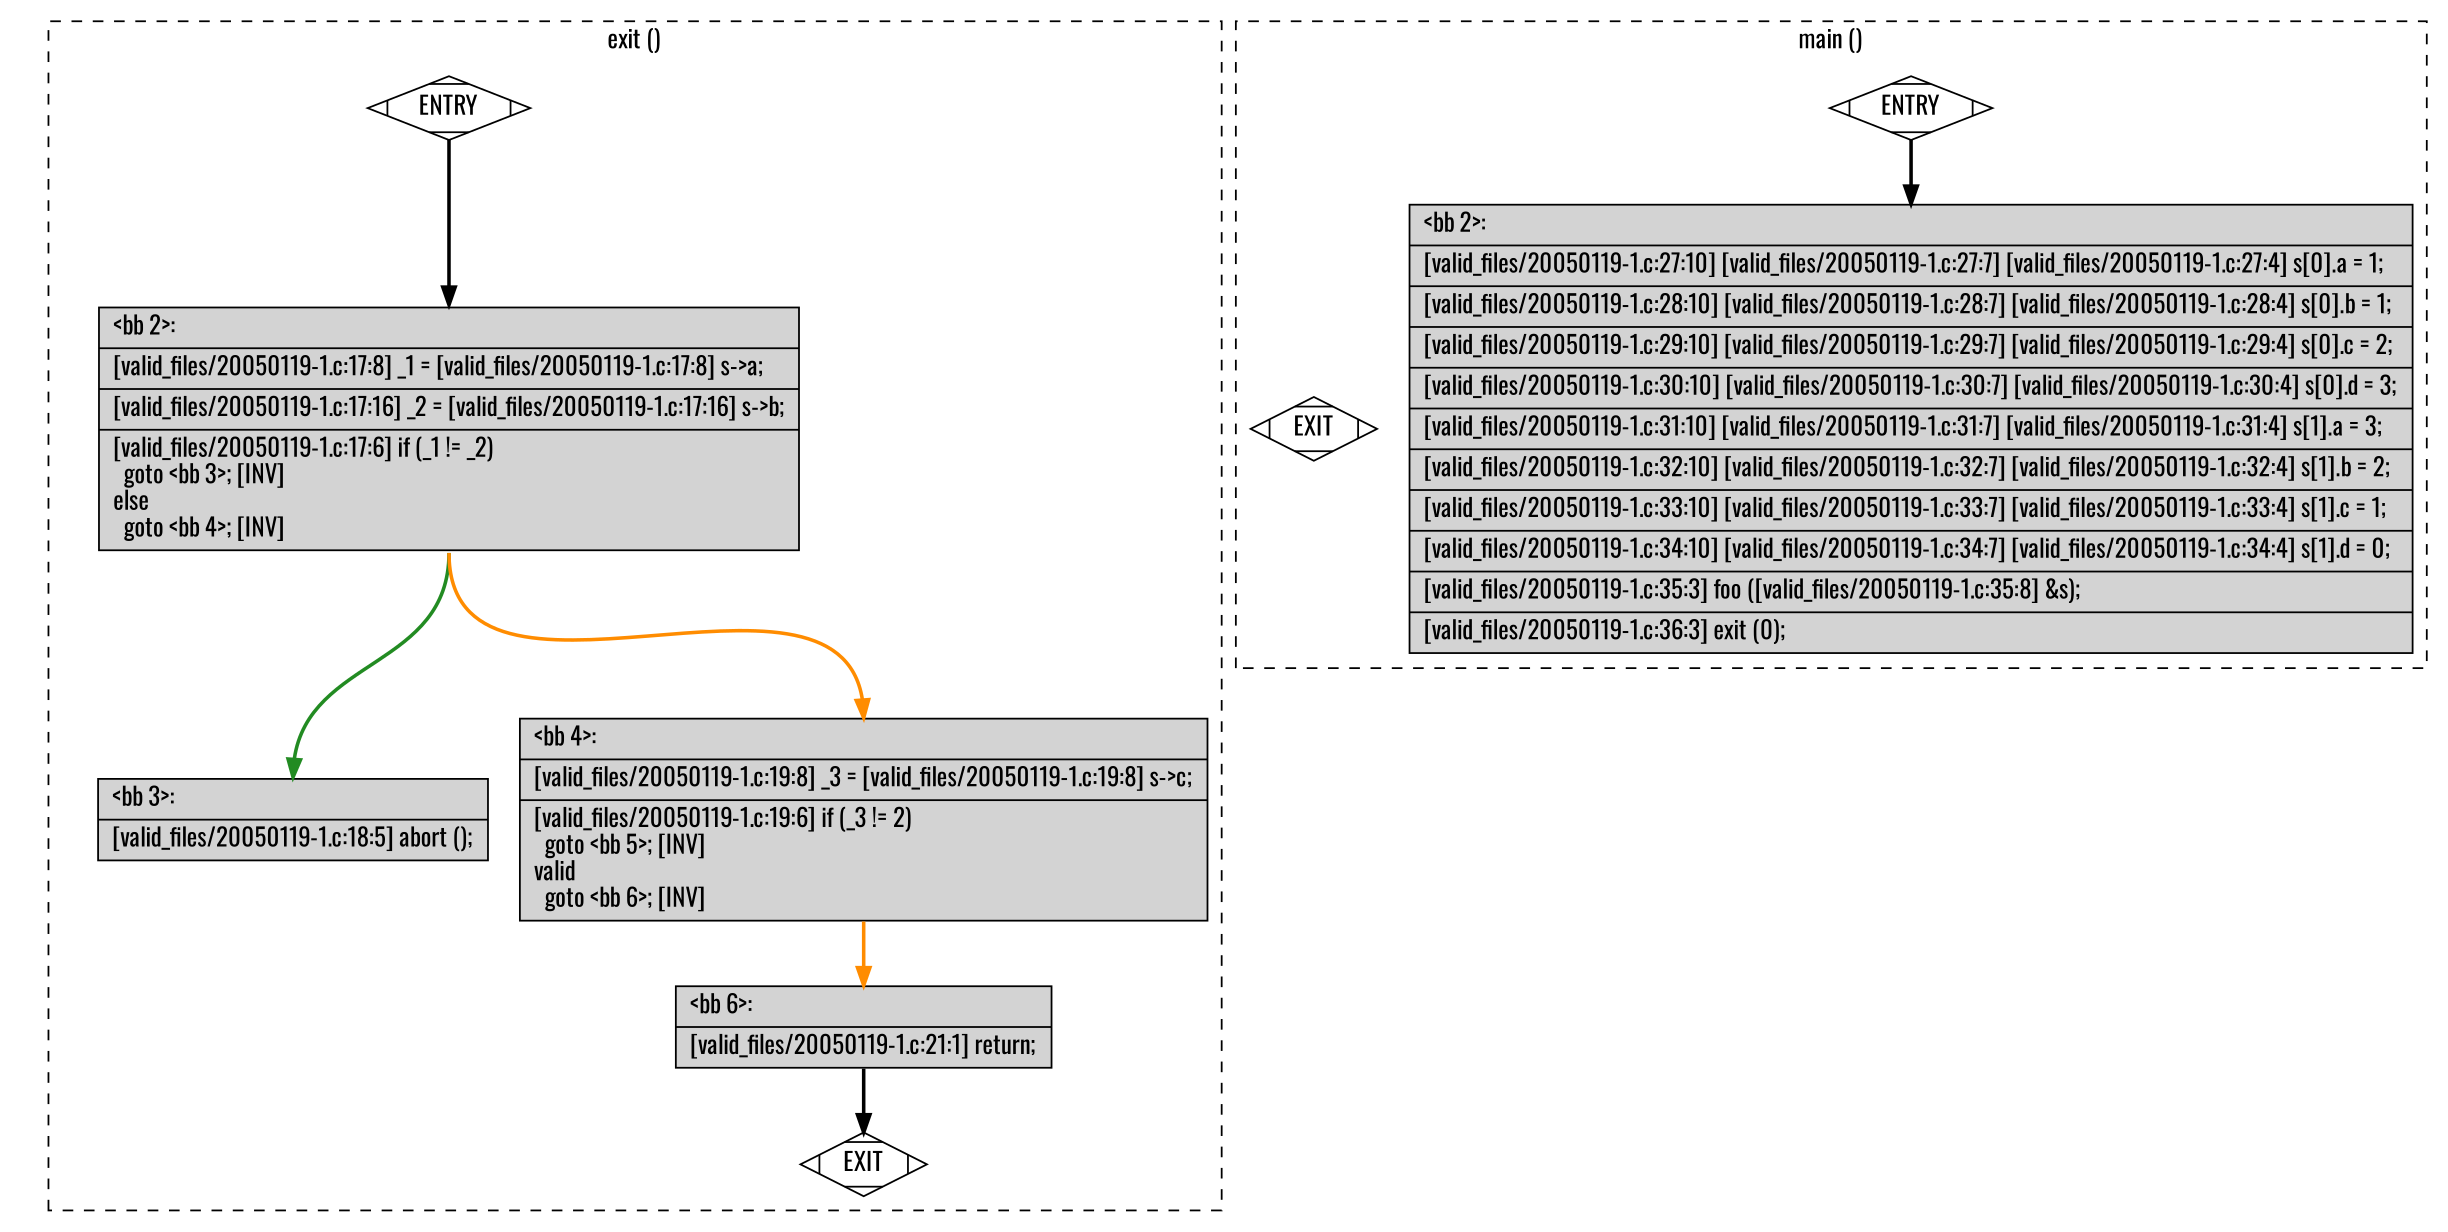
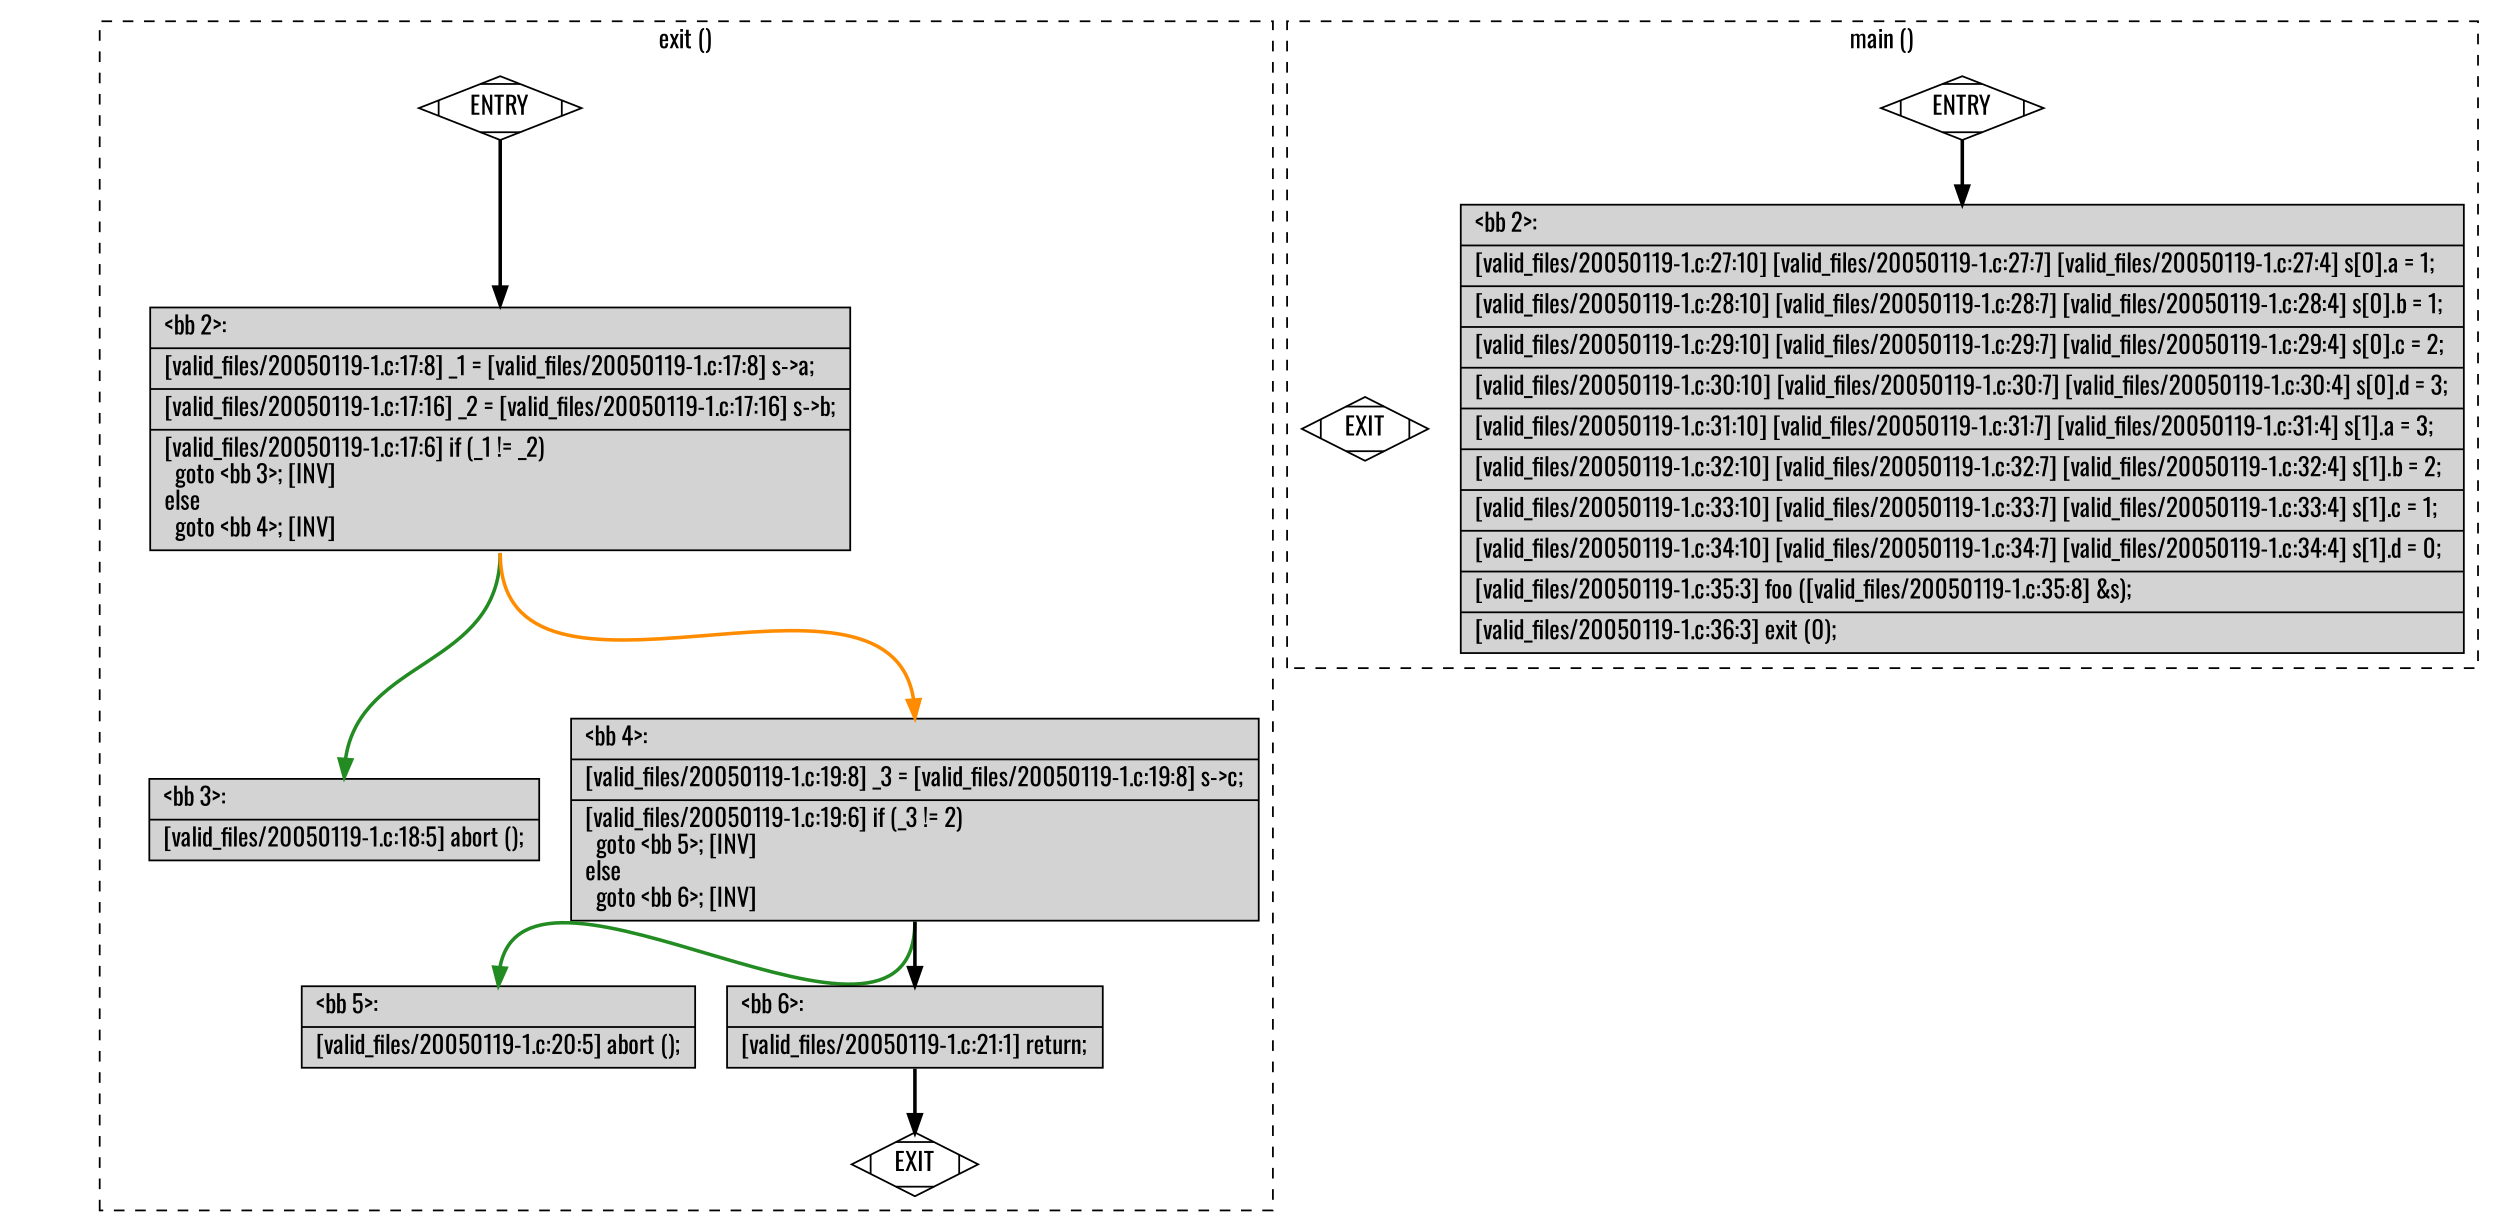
  digraph {
    fontname=Oswald
    node [fillcolor=lightgrey fontname=Oswald shape=record style=filled]
    edge [constraint=true fontname=Oswald headport=n style="solid,bold" tailport=s color=black weight=10]
    n1 [fillcolor=white label=ENTRY shape=Mdiamond]
    n2 [fillcolor=white label=EXIT shape=Mdiamond]
    n3 [label="{\<bb\ 2\>:\l|[valid_files/20050119-1.c:17:8]\ _1\ =\ [valid_files/20050119-1.c:17:8]\ s-\>a;\l|[valid_files/20050119-1.c:17:16]\ _2\ =\ [valid_files/20050119-1.c:17:16]\ s-\>b;\l|[valid_files/20050119-1.c:17:6]\ if\ (_1\ !=\ _2)\l\ \ goto\ \<bb\ 3\>;\ [INV]\lelse\l\ \ goto\ \<bb\ 4\>;\ [INV]\l}"]
    n4 [label="{\<bb\ 3\>:\l|[valid_files/20050119-1.c:18:5]\ abort\ ();\l}"]
-   n5 [label="{\<bb\ 4\>:\l|[valid_files/20050119-1.c:19:8]\ _3\ =\ [valid_files/20050119-1.c:19:8]\ s-\>c;\l|[valid_files/20050119-1.c:19:6]\ if\ (_3\ !=\ 2)\l\ \ goto\ \<bb\ 5\>;\ [INV]\lvalid\l\ \ goto\ \<bb\ 6\>;\ [INV]\l}"]
+   n5 [label="{\<bb\ 4\>:\l|[valid_files/20050119-1.c:19:8]\ _3\ =\ [valid_files/20050119-1.c:19:8]\ s-\>c;\l|[valid_files/20050119-1.c:19:6]\ if\ (_3\ !=\ 2)\l\ \ goto\ \<bb\ 5\>;\ [INV]\lelse\l\ \ goto\ \<bb\ 6\>;\ [INV]\l}"]
+   n6 [label="{\<bb\ 5\>:\l|[valid_files/20050119-1.c:20:5]\ abort\ ();\l}"]
    n7 [label="{\<bb\ 6\>:\l|[valid_files/20050119-1.c:21:1]\ return;\l}"]
    n8 [fillcolor=white label=ENTRY shape=Mdiamond]
    n9 [fillcolor=white label=EXIT shape=Mdiamond]
    n10 [label="{\<bb\ 2\>:\l|[valid_files/20050119-1.c:27:10]\ [valid_files/20050119-1.c:27:7]\ [valid_files/20050119-1.c:27:4]\ s[0].a\ =\ 1;\l|[valid_files/20050119-1.c:28:10]\ [valid_files/20050119-1.c:28:7]\ [valid_files/20050119-1.c:28:4]\ s[0].b\ =\ 1;\l|[valid_files/20050119-1.c:29:10]\ [valid_files/20050119-1.c:29:7]\ [valid_files/20050119-1.c:29:4]\ s[0].c\ =\ 2;\l|[valid_files/20050119-1.c:30:10]\ [valid_files/20050119-1.c:30:7]\ [valid_files/20050119-1.c:30:4]\ s[0].d\ =\ 3;\l|[valid_files/20050119-1.c:31:10]\ [valid_files/20050119-1.c:31:7]\ [valid_files/20050119-1.c:31:4]\ s[1].a\ =\ 3;\l|[valid_files/20050119-1.c:32:10]\ [valid_files/20050119-1.c:32:7]\ [valid_files/20050119-1.c:32:4]\ s[1].b\ =\ 2;\l|[valid_files/20050119-1.c:33:10]\ [valid_files/20050119-1.c:33:7]\ [valid_files/20050119-1.c:33:4]\ s[1].c\ =\ 1;\l|[valid_files/20050119-1.c:34:10]\ [valid_files/20050119-1.c:34:7]\ [valid_files/20050119-1.c:34:4]\ s[1].d\ =\ 0;\l|[valid_files/20050119-1.c:35:3]\ foo\ ([valid_files/20050119-1.c:35:8]\ &s);\l|[valid_files/20050119-1.c:36:3]\ exit\ (0);\l}"]
    subgraph cluster_1 {
      color=black
      label="exit ()"
      style=dashed
      n1
      n2
      n3
      n4
      n5
+     n6
      n7
    }
    subgraph cluster_2 {
      color=black
      label="main ()"
      style=dashed
      n8
      n9
      n10
    }
    n1 -> n2 [style=invis color="" weight=""]
    n1 -> n3 [weight=100]
    n3 -> n4 [color=forestgreen]
    n3 -> n5 [color=darkorange]
-   n5 -> n7 [color=darkorange]
+   n5 -> n6 [color=forestgreen]
+   n5 -> n7
    n7 -> n2
    n8 -> n9 [style=invis color="" weight=""]
    n8 -> n10 [weight=100]
  }
